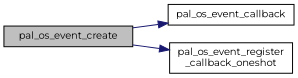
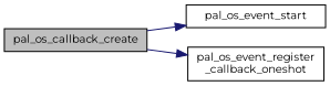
  digraph {
    fontname=Montserrat
    rankdir=LR
    node [color=black fillcolor=white fontname=Montserrat fontsize=10 shape=record style=filled]
    edge [color=midnightblue fontname=Montserrat fontsize=10 labelfontname=Helvetica labelfontsize=10 style=solid]
-   n1 [fillcolor=grey75 fontcolor=black height=0.2 label=pal_os_event_create width=0.4]
-   n2 [height=0.2 label=pal_os_event_callback width=0.4]
+   n1 [fillcolor=grey75 fontcolor=black height=0.2 label=pal_os_callback_create width=0.4]
+   n2 [height=0.2 label=pal_os_event_start width=0.4]
    n3 [height=0.2 label="pal_os_event_register\l_callback_oneshot" width=0.4]
    n1 -> n2
    n1 -> n3
  }
